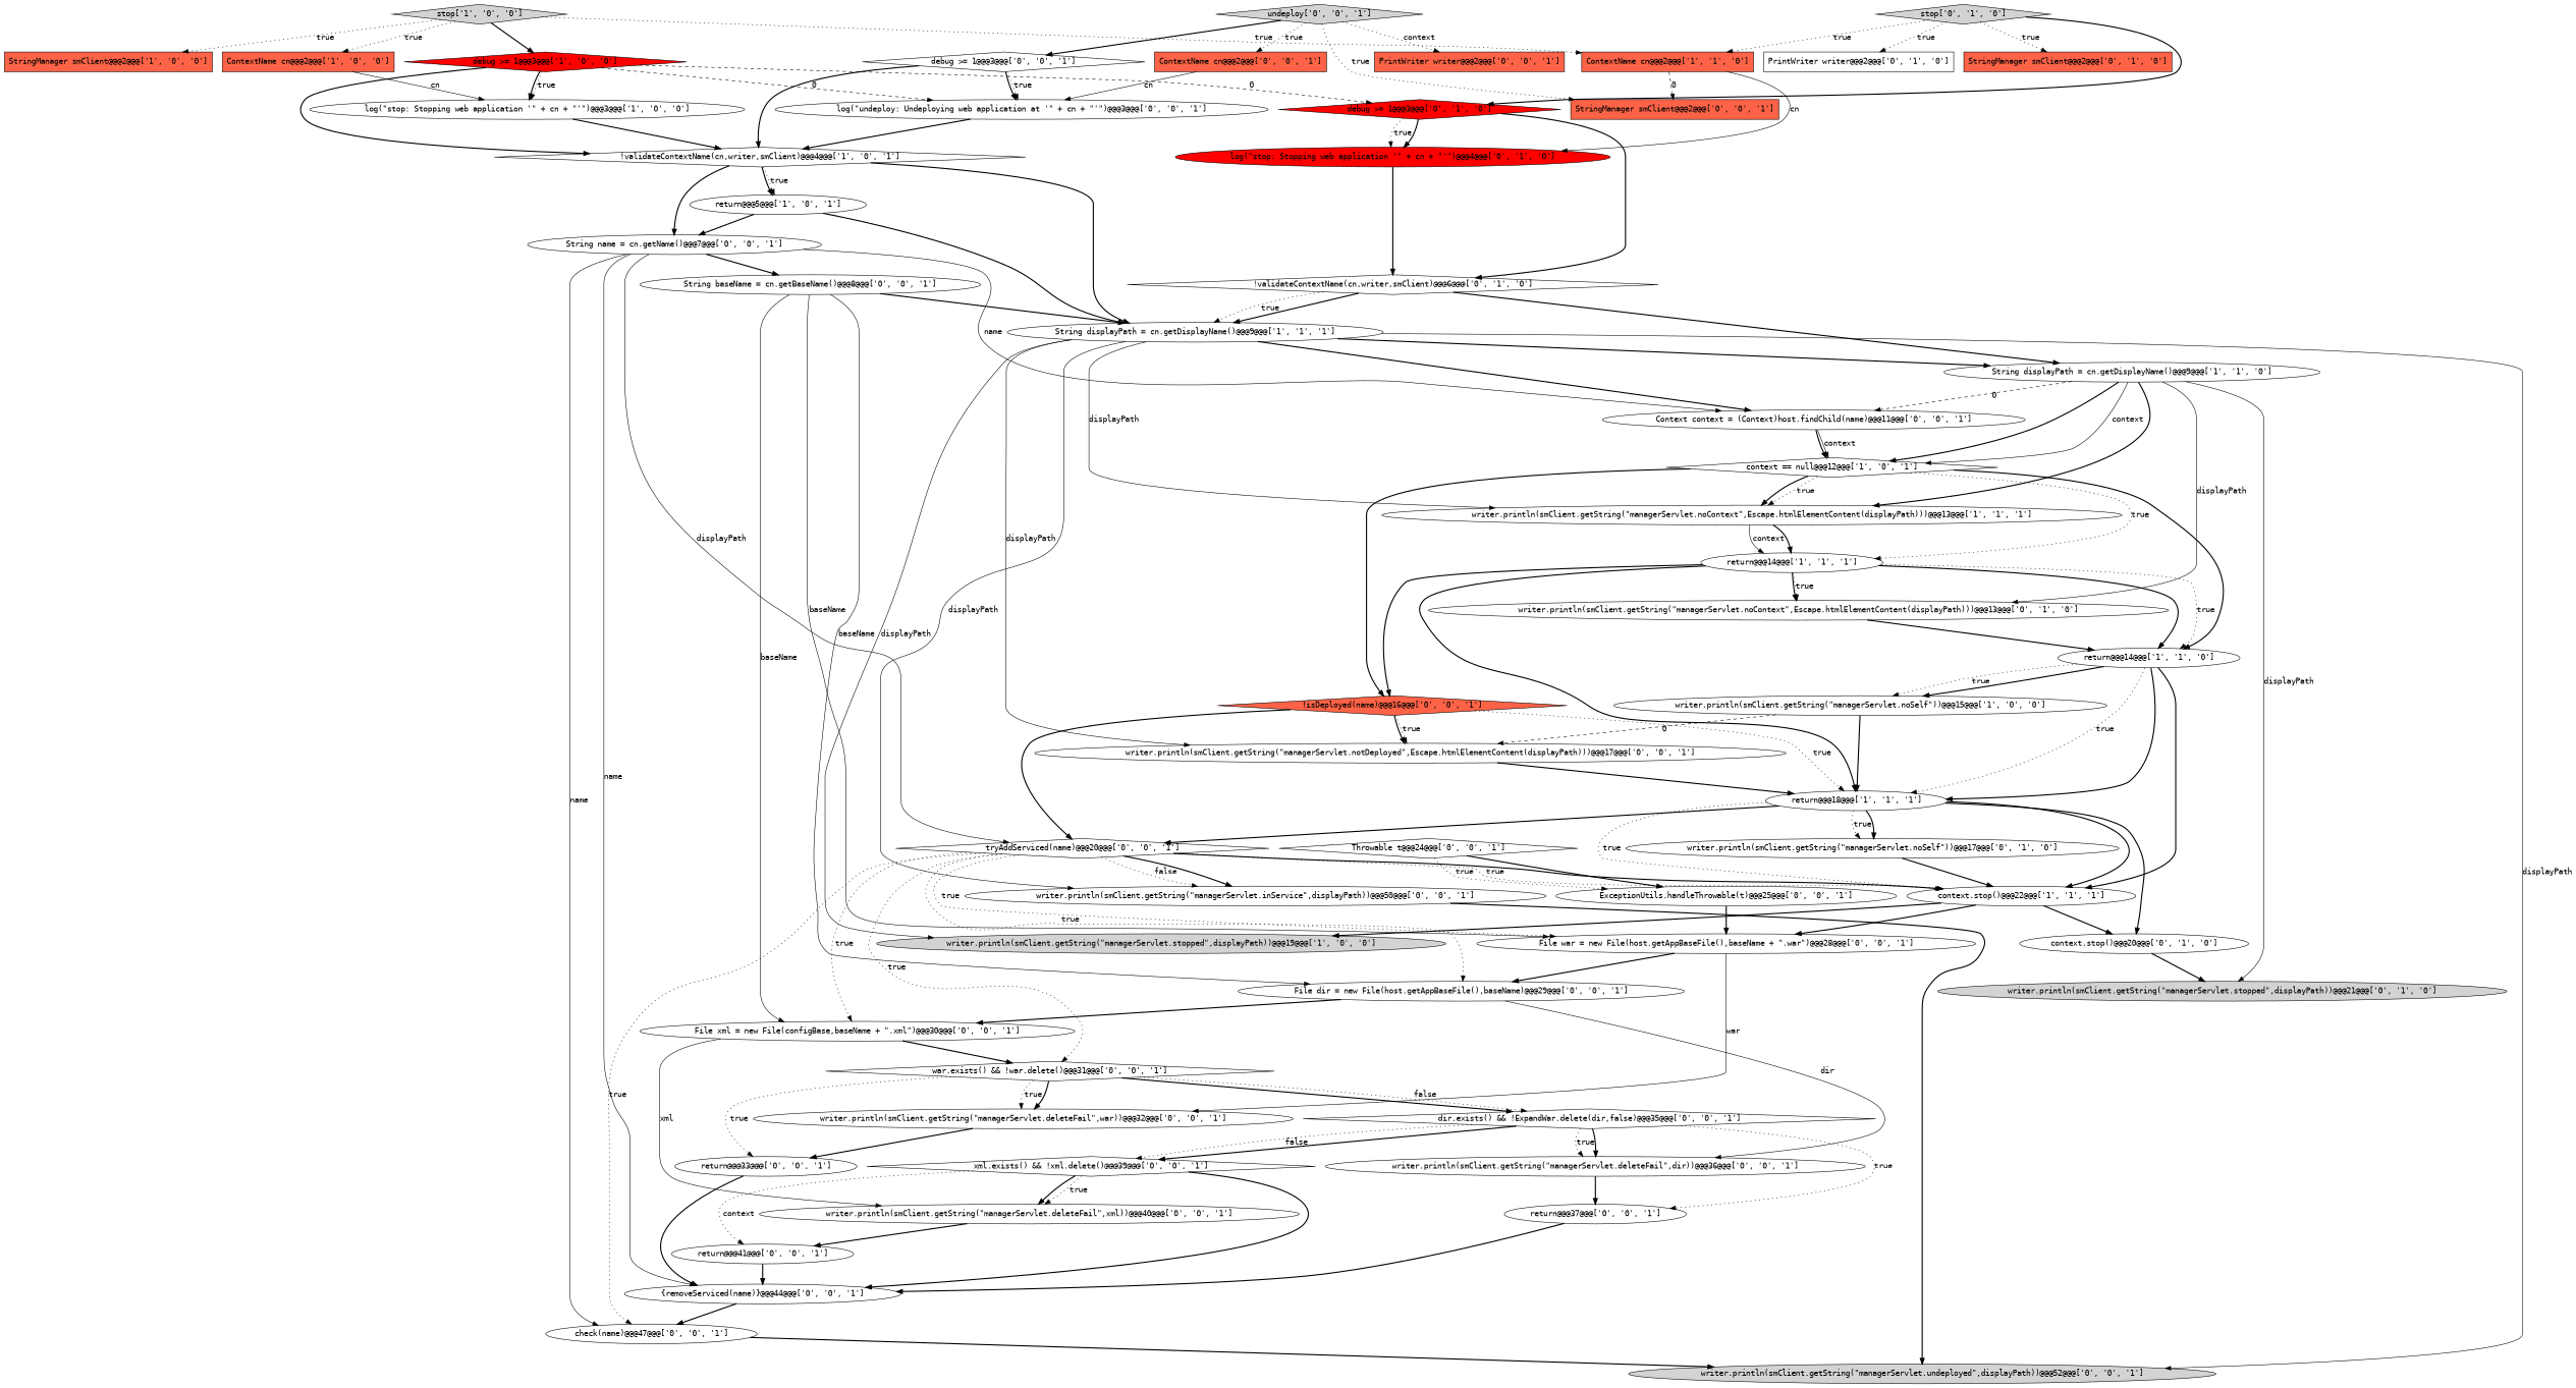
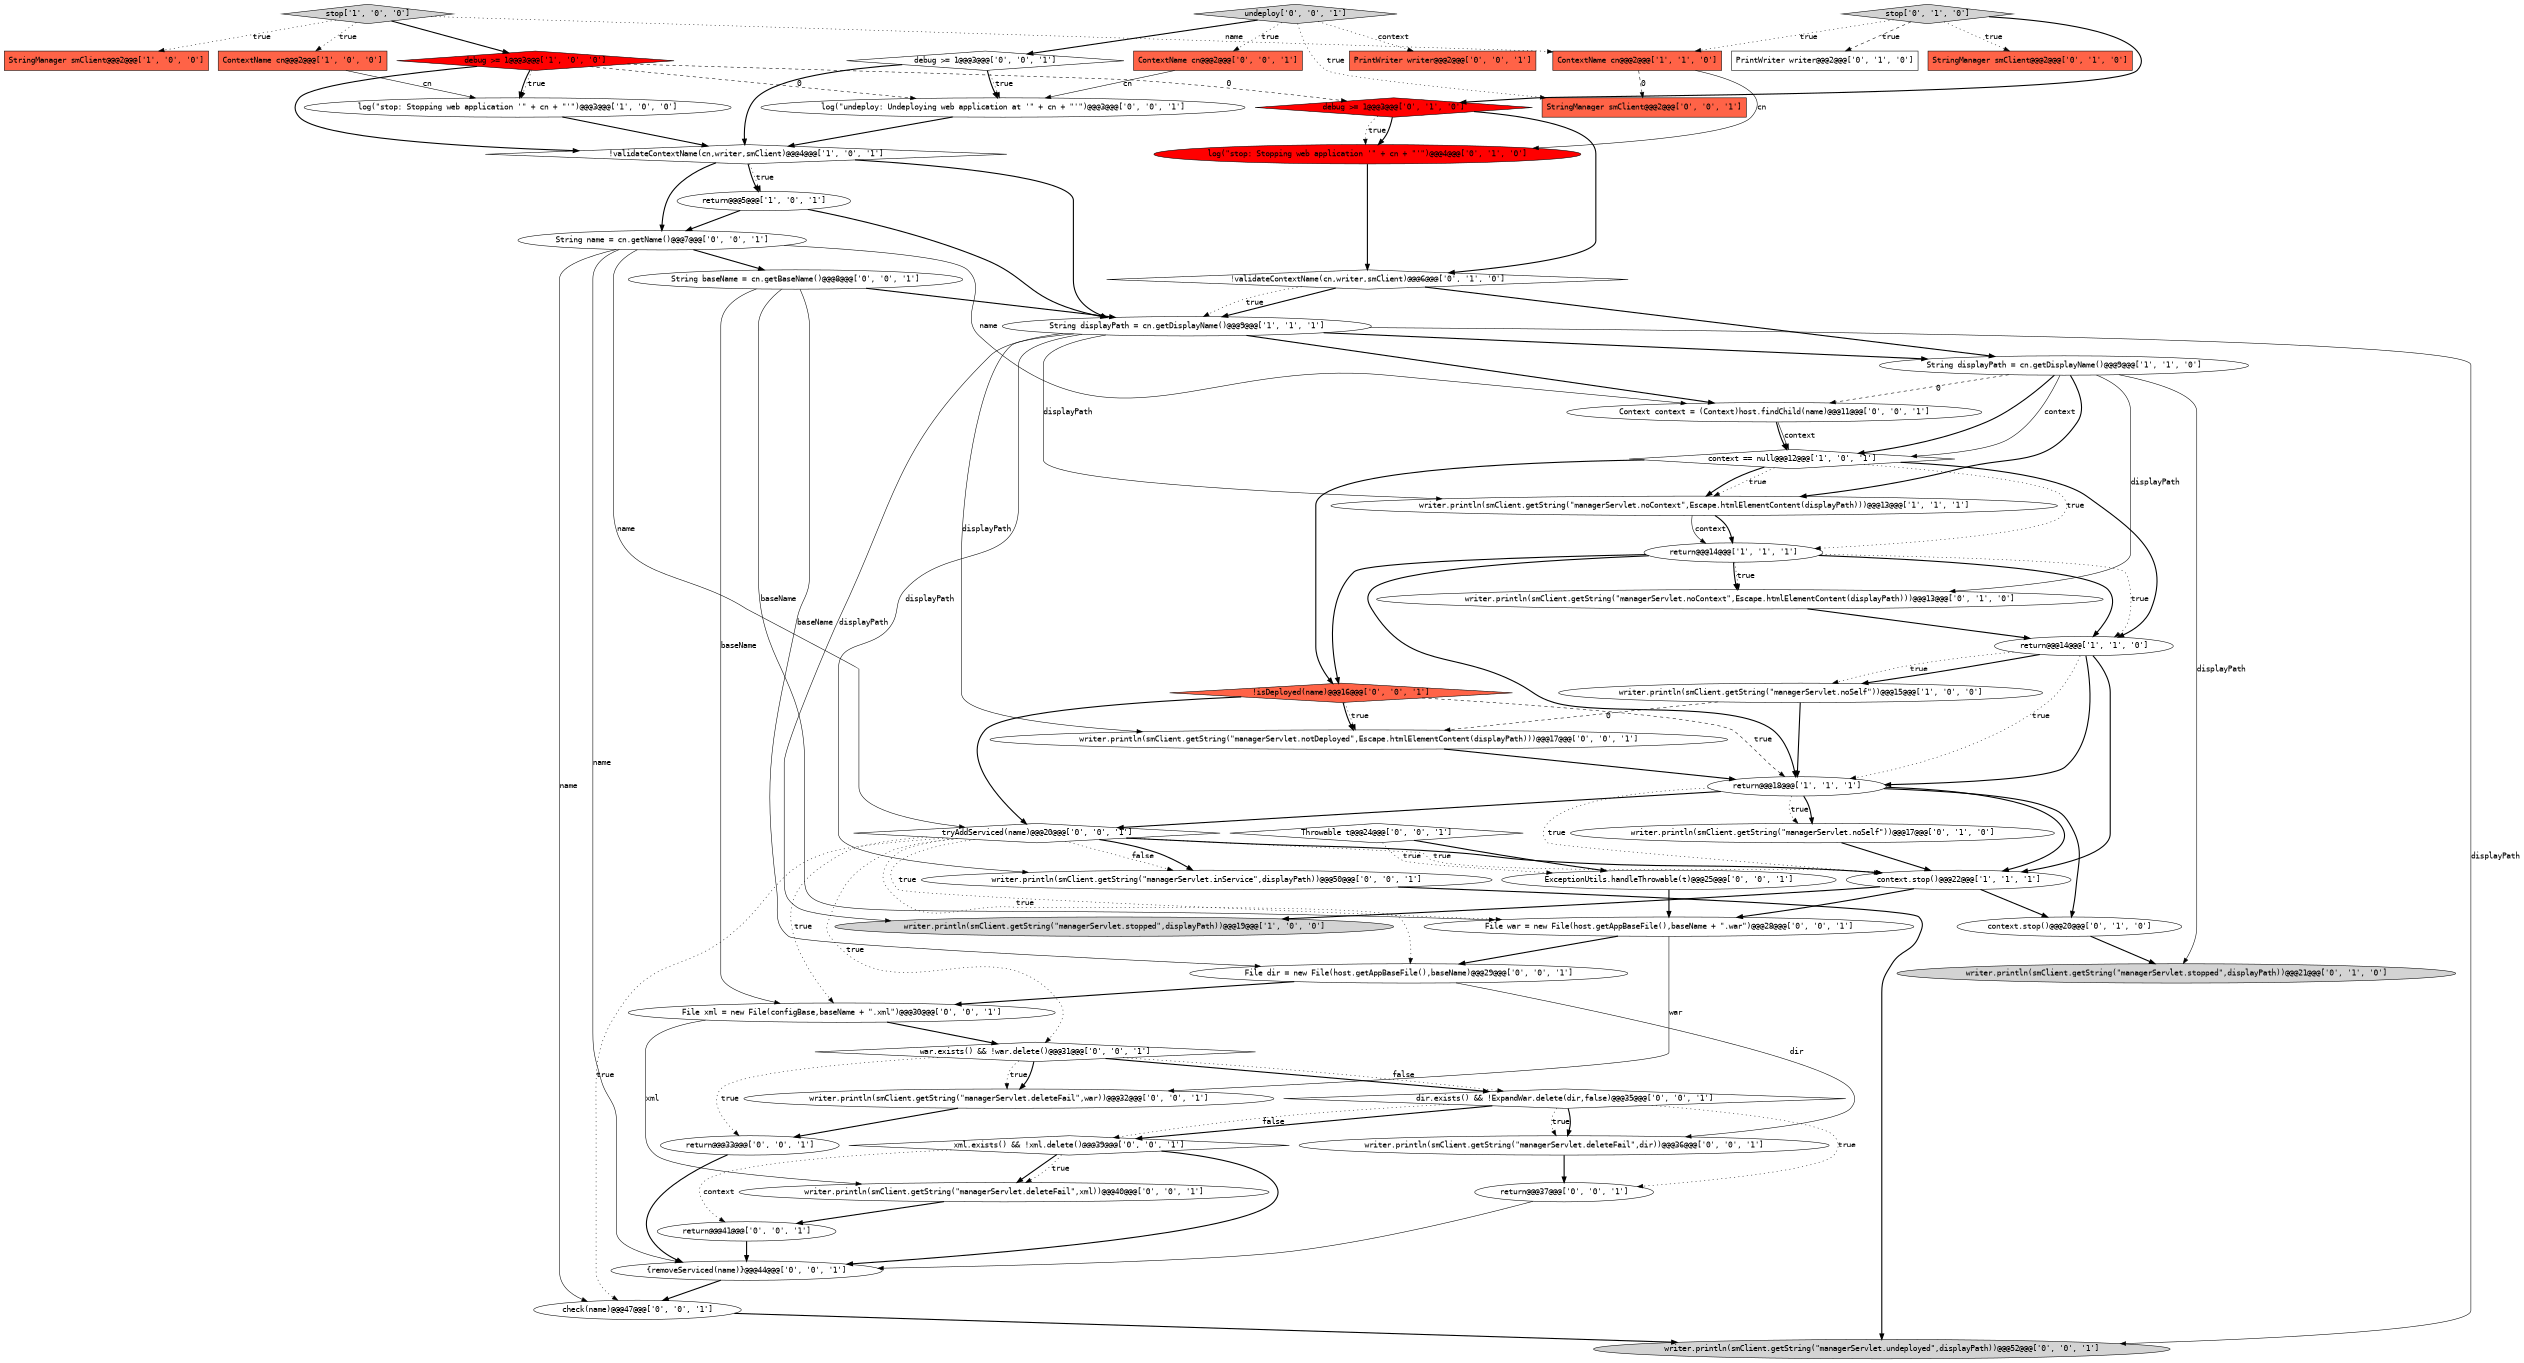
  digraph {
    fontname="DejaVu Sans Mono"
    node [fillcolor=white fontname="DejaVu Sans Mono" shape=ellipse style=filled]
    edge [fontname="DejaVu Sans Mono" style=bold]
    n1 [fillcolor=lightgray label="stop['1', '0', '0']" shape=diamond]
    n2 [fillcolor=red label="debug >= 1@@@3@@@['1', '0', '0']" shape=diamond]
    n3 [fillcolor=tomato label="StringManager smClient@@@2@@@['1', '0', '0']" shape=box]
    n4 [fillcolor=tomato label="ContextName cn@@@2@@@['1', '0', '0']" shape=box]
    n5 [fillcolor=tomato label="ContextName cn@@@2@@@['1', '1', '0']" shape=box]
    n6 [label="log(\"undeploy: Undeploying web application at '\" + cn + \"'\")@@@3@@@['0', '0', '1']"]
    n7 [label="!validateContextName(cn,writer,smClient)@@@4@@@['1', '0', '1']" shape=diamond]
    n8 [label="log(\"stop: Stopping web application '\" + cn + \"'\")@@@3@@@['1', '0', '0']"]
    n9 [fillcolor=red label="debug >= 1@@@3@@@['0', '1', '0']" shape=diamond]
    n10 [fillcolor=tomato label="StringManager smClient@@@2@@@['0', '0', '1']" shape=box]
    n11 [fillcolor=red label="log(\"stop: Stopping web application '\" + cn + \"'\")@@@4@@@['0', '1', '0']"]
    n12 [label="writer.println(smClient.getString(\"managerServlet.noSelf\"))@@@15@@@['1', '0', '0']"]
    n13 [label="return@@@18@@@['1', '1', '1']"]
    n14 [label="writer.println(smClient.getString(\"managerServlet.notDeployed\",Escape.htmlElementContent(displayPath)))@@@17@@@['0', '0', '1']"]
    n15 [label="writer.println(smClient.getString(\"managerServlet.noSelf\"))@@@17@@@['0', '1', '0']"]
    n16 [label="tryAddServiced(name)@@@20@@@['0', '0', '1']" shape=diamond]
    n17 [label="context.stop()@@@20@@@['0', '1', '0']"]
    n18 [label="context.stop()@@@22@@@['1', '1', '1']"]
    n19 [label="File dir = new File(host.getAppBaseFile(),baseName)@@@29@@@['0', '0', '1']"]
    n20 [label="File xml = new File(configBase,baseName + \".xml\")@@@30@@@['0', '0', '1']"]
    n21 [label="check(name)@@@47@@@['0', '0', '1']"]
    n22 [label="war.exists() && !war.delete()@@@31@@@['0', '0', '1']" shape=diamond]
    n23 [label="File war = new File(host.getAppBaseFile(),baseName + \".war\")@@@28@@@['0', '0', '1']"]
    n24 [label="writer.println(smClient.getString(\"managerServlet.inService\",displayPath))@@@50@@@['0', '0', '1']"]
    n25 [fillcolor=lightgray label="writer.println(smClient.getString(\"managerServlet.stopped\",displayPath))@@@21@@@['0', '1', '0']"]
    n26 [fillcolor=lightgray label="writer.println(smClient.getString(\"managerServlet.stopped\",displayPath))@@@19@@@['1', '0', '0']"]
    n27 [label="writer.println(smClient.getString(\"managerServlet.deleteFail\",dir))@@@36@@@['0', '0', '1']"]
    n28 [label="return@@@37@@@['0', '0', '1']"]
    n29 [label="writer.println(smClient.getString(\"managerServlet.deleteFail\",xml))@@@40@@@['0', '0', '1']"]
    n30 [label="writer.println(smClient.getString(\"managerServlet.noContext\",Escape.htmlElementContent(displayPath)))@@@13@@@['0', '1', '0']"]
    n31 [label="return@@@14@@@['1', '1', '0']"]
    n32 [label="{removeServiced(name)}@@@44@@@['0', '0', '1']"]
    n33 [label="debug >= 1@@@3@@@['0', '0', '1']" shape=diamond]
    n34 [label="String name = cn.getName()@@@7@@@['0', '0', '1']"]
    n35 [label="return@@@5@@@['1', '0', '1']"]
    n36 [label="String displayPath = cn.getDisplayName()@@@9@@@['1', '1', '1']"]
    n37 [label="xml.exists() && !xml.delete()@@@39@@@['0', '0', '1']" shape=diamond]
    n38 [label="return@@@41@@@['0', '0', '1']"]
    n39 [fillcolor=tomato label="PrintWriter writer@@@2@@@['0', '0', '1']" shape=box]
    n40 [label="return@@@14@@@['1', '1', '1']"]
    n41 [fillcolor=tomato label="!isDeployed(name)@@@16@@@['0', '0', '1']" shape=diamond]
    n42 [label="Throwable t@@@24@@@['0', '0', '1']" shape=diamond]
    n43 [label="ExceptionUtils.handleThrowable(t)@@@25@@@['0', '0', '1']"]
    n44 [fillcolor=lightgray label="writer.println(smClient.getString(\"managerServlet.undeployed\",displayPath))@@@52@@@['0', '0', '1']"]
    n45 [label="writer.println(smClient.getString(\"managerServlet.noContext\",Escape.htmlElementContent(displayPath)))@@@13@@@['1', '1', '1']"]
    n46 [label="dir.exists() && !ExpandWar.delete(dir,false)@@@35@@@['0', '0', '1']" shape=diamond]
    n47 [label="return@@@33@@@['0', '0', '1']"]
    n48 [label="writer.println(smClient.getString(\"managerServlet.deleteFail\",war))@@@32@@@['0', '0', '1']"]
    n49 [label="!validateContextName(cn,writer,smClient)@@@6@@@['0', '1', '0']" shape=diamond]
    n50 [label="Context context = (Context)host.findChild(name)@@@11@@@['0', '0', '1']"]
    n51 [label="String baseName = cn.getBaseName()@@@8@@@['0', '0', '1']"]
    n52 [label="context == null@@@12@@@['1', '0', '1']" shape=diamond]
    n53 [fillcolor=lightgray label="undeploy['0', '0', '1']" shape=diamond]
    n54 [fillcolor=tomato label="ContextName cn@@@2@@@['0', '0', '1']" shape=box]
    n55 [label="String displayPath = cn.getDisplayName()@@@9@@@['1', '1', '0']"]
    n56 [fillcolor=lightgray label="stop['0', '1', '0']" shape=diamond]
    n57 [label="PrintWriter writer@@@2@@@['0', '1', '0']" shape=box]
    n58 [fillcolor=tomato label="StringManager smClient@@@2@@@['0', '1', '0']" shape=box]
    n1 -> n2
    n1 -> n3 [label=true style=dotted]
    n1 -> n4 [label=true style=dotted]
-   n1 -> n5 [label=true style=dotted]
+   n1 -> n5 [label=name style=dotted]
    n2 -> n6 [label=0 style=dashed]
    n2 -> n7
    n2 -> n8 [label=true style=dotted]
    n2 -> n8
    n2 -> n9 [label=0 style=dashed]
    n4 -> n8 [label=cn style=solid]
    n5 -> n10 [label=0 style=dashed]
    n5 -> n11 [label=cn style=solid]
    n6 -> n7
    n7 -> n34
    n7 -> n35 [label=true style=dotted]
    n7 -> n35
    n7 -> n36
    n8 -> n7
    n9 -> n11 [label=true style=dotted]
    n9 -> n11
    n9 -> n49
    n11 -> n49
    n12 -> n13
    n12 -> n14 [label=0 style=dashed]
    n13 -> n15 [label=true style=dotted]
    n13 -> n15
    n13 -> n16
    n13 -> n17
    n13 -> n18
    n13 -> n18 [label=true style=dotted]
    n14 -> n13
    n15 -> n18
    n16 -> n18
    n16 -> n18 [label=true style=dotted]
    n16 -> n19 [label=true style=dotted]
    n16 -> n20 [label=true style=dotted]
    n16 -> n21 [label=true style=dotted]
    n16 -> n22 [label=true style=dotted]
    n16 -> n23 [label=true style=dotted]
    n16 -> n24 [label=false style=dotted]
    n16 -> n24
    n17 -> n25
    n18 -> n17
    n18 -> n23
    n18 -> n26
    n19 -> n20
    n19 -> n27 [label=dir style=solid]
    n20 -> n22
    n20 -> n29 [label=xml style=solid]
    n21 -> n44
    n22 -> n46
    n22 -> n46 [label=false style=dotted]
    n22 -> n47 [label=true style=dotted]
    n22 -> n48 [label=true style=dotted]
    n22 -> n48
    n23 -> n19
    n23 -> n48 [label=war style=solid]
    n24 -> n44
    n27 -> n28
-   n28 -> n32
+   n28 -> n32 [style=solid]
    n29 -> n38
    n30 -> n31
    n31 -> n12 [label=true style=dotted]
    n31 -> n12
    n31 -> n13
    n31 -> n13 [label=true style=dotted]
    n31 -> n18
    n32 -> n21
    n33 -> n6
    n33 -> n6 [label=true style=dotted]
    n33 -> n7
-   n34 -> n16 [label=displayPath style=solid]
+   n34 -> n16 [label=name style=solid]
    n34 -> n21 [label=name style=solid]
    n34 -> n32 [label=name style=solid]
    n34 -> n50 [label=name style=solid]
    n34 -> n51
    n35 -> n34
    n35 -> n36
    n36 -> n14 [label=displayPath style=solid]
    n36 -> n24 [label=displayPath style=solid]
    n36 -> n26 [label=displayPath style=solid]
    n36 -> n44 [label=displayPath style=solid]
    n36 -> n45 [label=displayPath style=solid]
    n36 -> n50
    n36 -> n55
    n37 -> n29
    n37 -> n29 [label=true style=dotted]
    n37 -> n32
    n37 -> n38 [label=context style=dotted]
    n38 -> n32
    n40 -> n13
    n40 -> n30
    n40 -> n30 [label=true style=dotted]
    n40 -> n31 [label=true style=dotted]
    n40 -> n31
    n40 -> n41
-   n41 -> n13 [label=true style=dotted]
+   n41 -> n13 [label=true style=dashed]
    n41 -> n14
    n41 -> n14 [label=true style=dotted]
    n41 -> n16
    n42 -> n43 [label=true style=dotted]
    n42 -> n43
    n43 -> n23
    n45 -> n40 [label=context style=solid]
    n45 -> n40
    n46 -> n27 [label=true style=dotted]
    n46 -> n27
    n46 -> n28 [label=true style=dotted]
    n46 -> n37
    n46 -> n37 [label=false style=dotted]
    n47 -> n32
    n48 -> n47
    n49 -> n36
    n49 -> n36 [label=true style=dotted]
    n49 -> n55
    n50 -> n52
    n50 -> n52 [label=context style=solid]
    n51 -> n19 [label=baseName style=solid]
    n51 -> n20 [label=baseName style=solid]
    n51 -> n23 [label=baseName style=solid]
    n51 -> n36
    n52 -> n31
    n52 -> n40 [label=true style=dotted]
    n52 -> n41
    n52 -> n45 [label=true style=dotted]
    n52 -> n45
    n53 -> n10 [label=true style=dotted]
    n53 -> n33
    n53 -> n39 [label=context style=dotted]
    n53 -> n54 [label=true style=dotted]
    n54 -> n6 [label=cn style=solid]
    n55 -> n25 [label=displayPath style=solid]
    n55 -> n30 [label=displayPath style=solid]
    n55 -> n45
    n55 -> n50 [label=0 style=dashed]
    n55 -> n52 [label=context style=solid]
    n55 -> n52
    n56 -> n5 [label=true style=dotted]
    n56 -> n9
-   n56 -> n57 [label=true style=dotted]
+   n56 -> n57 [label=true style=dashed]
    n56 -> n58 [label=true style=dotted]
  }
